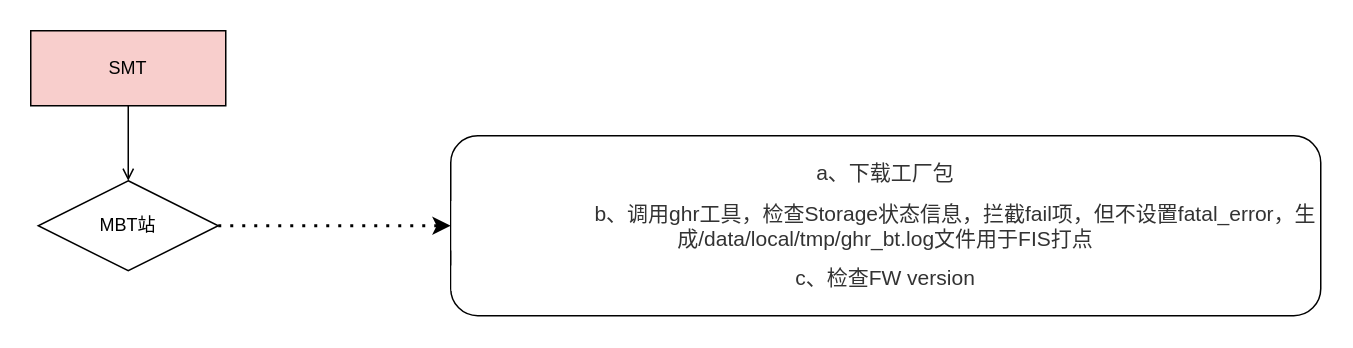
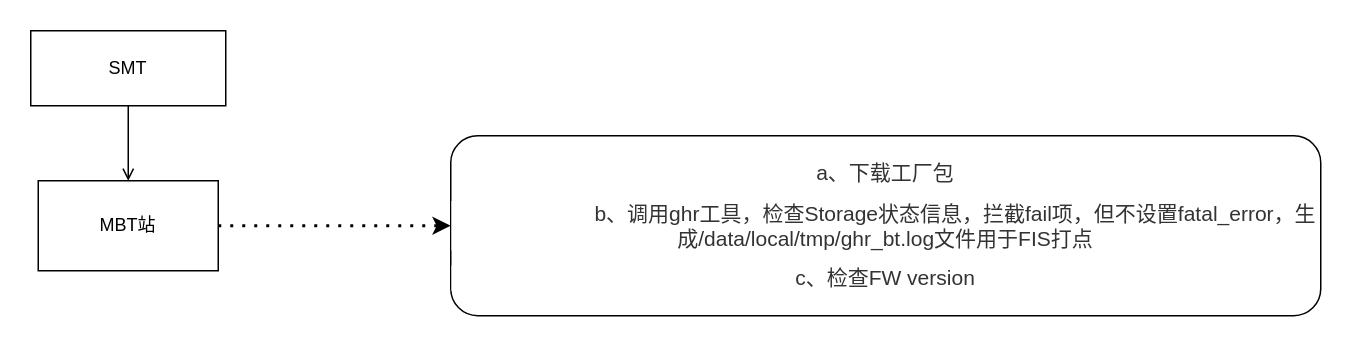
  <mxCell id="0" />
  <mxCell id="1" parent="0" />
  <mxCell id="2" value="" style="edgeStyle=orthogonalEdgeStyle;rounded=0;orthogonalLoop=1;jettySize=auto;html=1;endArrow=open;" parent="1" source="3" target="4" edge="1"><mxGeometry relative="1" as="geometry" /></mxCell>
- <mxCell id="3" value="SMT" style="rounded=0;whiteSpace=wrap;html=1;fillColor=#f8cecc;" parent="1" vertex="1"><mxGeometry x="20" y="20" width="130" height="50" as="geometry" /></mxCell>
- <mxCell id="4" value="MBT站" style="rhombus;whiteSpace=wrap;html=1;" parent="1" vertex="1"><mxGeometry x="25" y="120" width="120" height="60" as="geometry" /></mxCell>
+ <mxCell id="3" value="SMT" style="rounded=0;whiteSpace=wrap;html=1;" parent="1" vertex="1"><mxGeometry x="20" y="20" width="130" height="50" as="geometry" /></mxCell>
+ <mxCell id="4" value="MBT站" style="whiteSpace=wrap;html=1;rounded=0;" parent="1" vertex="1"><mxGeometry x="25" y="120" width="120" height="60" as="geometry" /></mxCell>
  <mxCell id="5" value="" style="endArrow=classic;dashed=1;html=1;dashPattern=1 3;strokeWidth=2;rounded=0;startArrow=none;startFill=0;endFill=1;exitX=1;exitY=0.5;exitDx=0;exitDy=0;" parent="1" source="4" edge="1"><mxGeometry width="50" height="50" relative="1" as="geometry"><mxPoint x="187" y="150" as="sourcePoint" /><mxPoint x="300" y="150" as="targetPoint" /></mxGeometry></mxCell>
  <mxCell id="6" value="&lt;span style=&quot;color: rgb(51 , 51 , 51) ; background-color: rgb(255 , 255 , 255) ; font-family: , &amp;#34;blinkmacsystemfont&amp;#34; , &amp;#34;segoe ui&amp;#34; , &amp;#34;roboto&amp;#34; , &amp;#34;oxygen&amp;#34; , &amp;#34;ubuntu&amp;#34; , &amp;#34;fira sans&amp;#34; , &amp;#34;droid sans&amp;#34; , &amp;#34;helvetica neue&amp;#34; , sans-serif ; font-size: 14px&quot;&gt;a、下载工厂包&lt;/span&gt;&lt;p style=&quot;margin: 10px 0px 0px ; padding: 0px ; color: rgb(23 , 43 , 77) ; font-family: , &amp;#34;blinkmacsystemfont&amp;#34; , &amp;#34;segoe ui&amp;#34; , &amp;#34;roboto&amp;#34; , &amp;#34;oxygen&amp;#34; , &amp;#34;ubuntu&amp;#34; , &amp;#34;fira sans&amp;#34; , &amp;#34;droid sans&amp;#34; , &amp;#34;helvetica neue&amp;#34; , sans-serif ; font-size: 14px ; background-color: rgb(255 , 255 , 255)&quot;&gt;&lt;span style=&quot;color: rgb(51 , 51 , 51)&quot;&gt;&amp;nbsp; &amp;nbsp; &amp;nbsp; &amp;nbsp; &amp;nbsp; &amp;nbsp; &amp;nbsp; &amp;nbsp; &amp;nbsp; &amp;nbsp; &amp;nbsp; &amp;nbsp; b、调用ghr工具，检查Storage状态信息，拦截fail项，但不设置fatal_error，生成/data/local/tmp/ghr_bt.log文件用于FIS打点&lt;/span&gt;&lt;/p&gt;&lt;p style=&quot;margin: 10px 0px 0px ; padding: 0px ; color: rgb(23 , 43 , 77) ; font-family: , &amp;#34;blinkmacsystemfont&amp;#34; , &amp;#34;segoe ui&amp;#34; , &amp;#34;roboto&amp;#34; , &amp;#34;oxygen&amp;#34; , &amp;#34;ubuntu&amp;#34; , &amp;#34;fira sans&amp;#34; , &amp;#34;droid sans&amp;#34; , &amp;#34;helvetica neue&amp;#34; , sans-serif ; font-size: 14px ; background-color: rgb(255 , 255 , 255)&quot;&gt;&lt;span style=&quot;color: rgb(51 , 51 , 51)&quot;&gt;c、检查FW version&lt;/span&gt;&lt;/p&gt;" style="rounded=1;whiteSpace=wrap;html=1;" parent="1" vertex="1"><mxGeometry x="300" y="90" width="580" height="120" as="geometry" /></mxCell>
